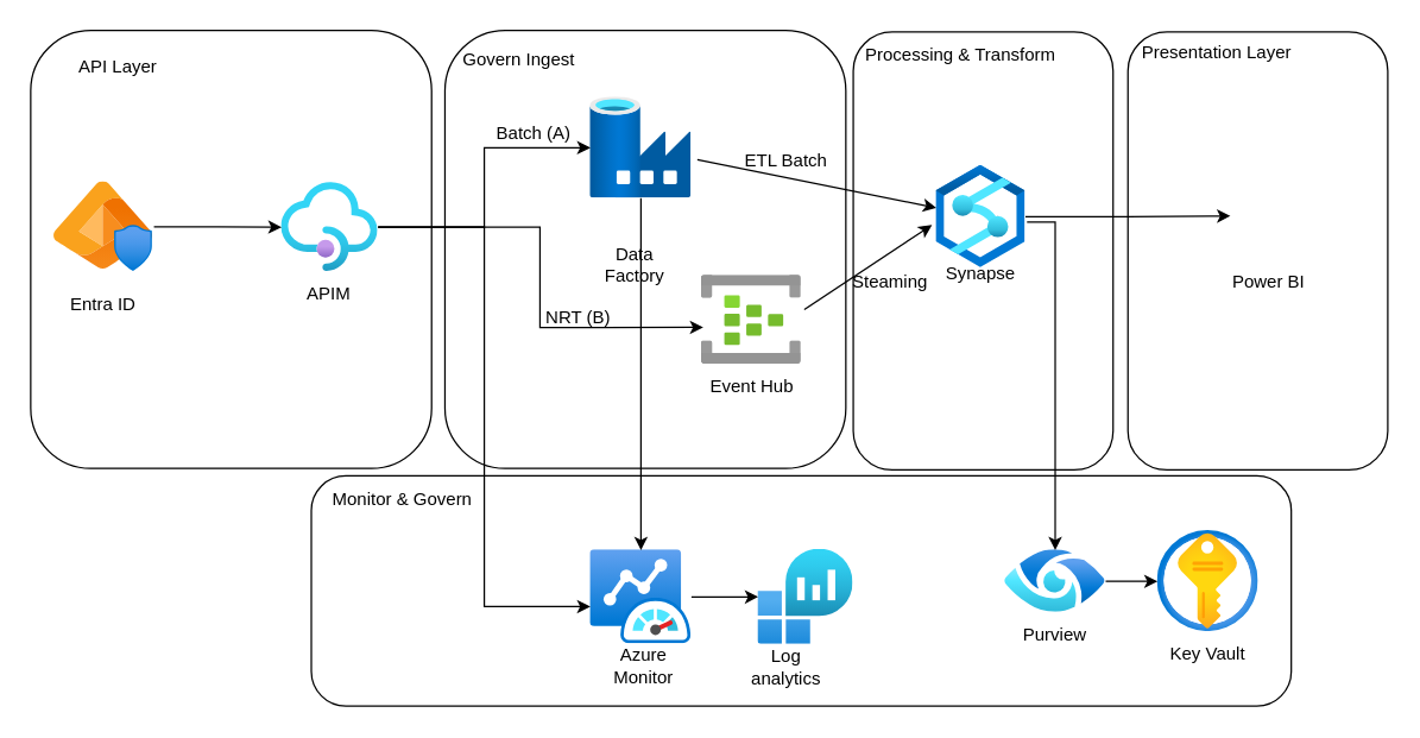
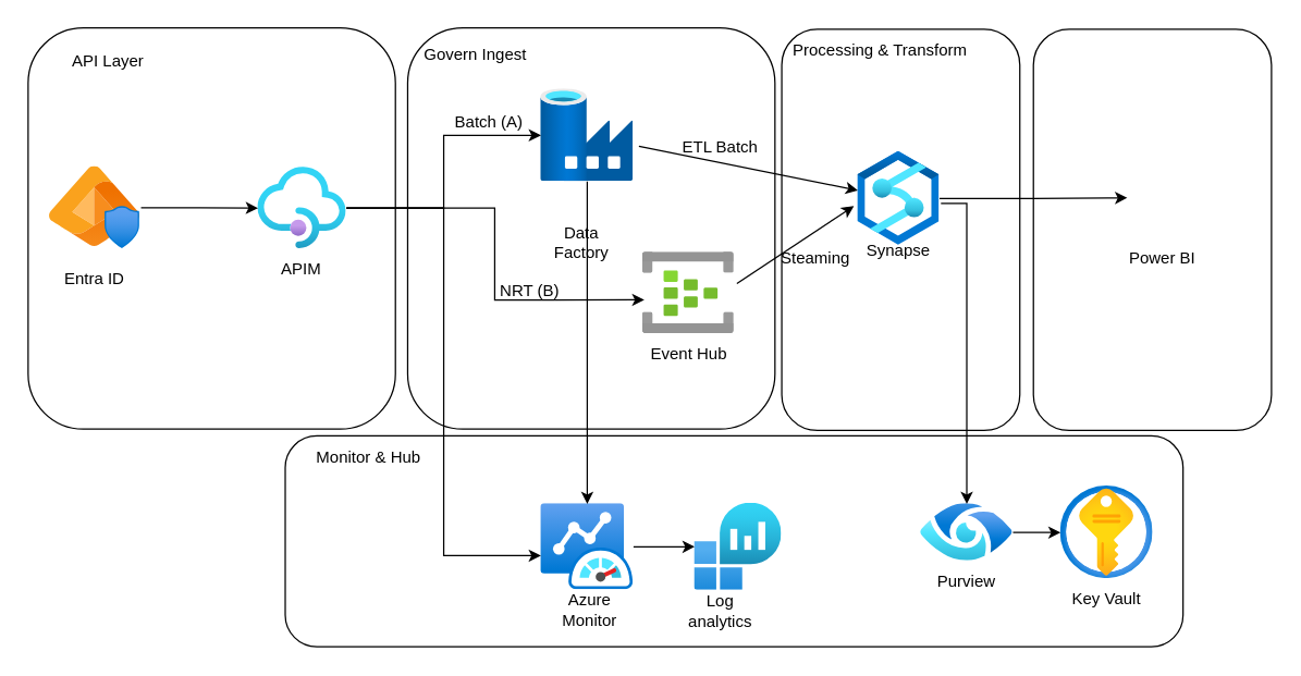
  <mxCell id="0" />
  <mxCell id="1" parent="0" />
  <mxCell id="2" value="" style="rounded=1;whiteSpace=wrap;html=1;" vertex="1" parent="1"><mxGeometry x="574" y="21" width="175" height="295" as="geometry" /></mxCell>
  <mxCell id="3" value="" style="rounded=1;whiteSpace=wrap;html=1;fillColor=#FFFFFF;" vertex="1" parent="1"><mxGeometry x="209" y="320" width="660" height="155" as="geometry" /></mxCell>
  <mxCell id="4" value="" style="rounded=1;whiteSpace=wrap;html=1;" vertex="1" parent="1"><mxGeometry x="20" y="20" width="270" height="295" as="geometry" /></mxCell>
  <mxCell id="5" value="API Layer" style="text;html=1;align=center;verticalAlign=middle;whiteSpace=wrap;rounded=0;" vertex="1" parent="1"><mxGeometry x="49" y="30" width="60" height="30" as="geometry" /></mxCell>
  <mxCell id="6" value="" style="group" vertex="1" connectable="0" parent="1"><mxGeometry x="35" y="122" width="68" height="97.5" as="geometry" /></mxCell>
  <mxCell id="7" value="" style="image;aspect=fixed;html=1;points=[];align=center;fontSize=12;image=img/lib/azure2/identity/Entra_ID_Protection.svg;" vertex="1" parent="6"><mxGeometry width="68" height="60.44" as="geometry" /></mxCell>
  <mxCell id="8" value="Entra ID" style="text;html=1;align=center;verticalAlign=middle;whiteSpace=wrap;rounded=0;" vertex="1" parent="6"><mxGeometry x="4" y="67.5" width="60" height="30" as="geometry" /></mxCell>
  <mxCell id="9" value="" style="group" vertex="1" connectable="0" parent="1"><mxGeometry x="189" y="122.5" width="65" height="90" as="geometry" /></mxCell>
  <mxCell id="10" value="" style="image;aspect=fixed;html=1;points=[];align=center;fontSize=12;image=img/lib/azure2/app_services/API_Management_Services.svg;" vertex="1" parent="9"><mxGeometry width="65" height="60" as="geometry" /></mxCell>
  <mxCell id="11" value="APIM" style="text;html=1;align=center;verticalAlign=middle;whiteSpace=wrap;rounded=0;" vertex="1" parent="9"><mxGeometry x="2" y="60" width="60" height="30" as="geometry" /></mxCell>
  <mxCell id="12" style="edgeStyle=orthogonalEdgeStyle;rounded=0;orthogonalLoop=1;jettySize=auto;html=1;" edge="1" parent="1" source="7" target="10"><mxGeometry relative="1" as="geometry" /></mxCell>
  <mxCell id="13" value="" style="rounded=1;whiteSpace=wrap;html=1;" vertex="1" parent="1"><mxGeometry x="299" y="20" width="270" height="295" as="geometry" /></mxCell>
  <mxCell id="14" value="Govern Ingest" style="text;html=1;align=center;verticalAlign=middle;whiteSpace=wrap;rounded=0;" vertex="1" parent="1"><mxGeometry x="279" y="25" width="140" height="30" as="geometry" /></mxCell>
  <mxCell id="15" value="" style="edgeStyle=orthogonalEdgeStyle;rounded=0;orthogonalLoop=1;jettySize=auto;html=1;" edge="1" parent="1" source="16" target="30"><mxGeometry relative="1" as="geometry" /></mxCell>
  <mxCell id="16" value="" style="image;aspect=fixed;html=1;points=[];align=center;fontSize=12;image=img/lib/azure2/other/Azure_Monitor_Dashboard.svg;" vertex="1" parent="1"><mxGeometry x="397" y="370" width="68" height="63.2" as="geometry" /></mxCell>
  <mxCell id="17" style="edgeStyle=orthogonalEdgeStyle;rounded=0;orthogonalLoop=1;jettySize=auto;html=1;" edge="1" parent="1" source="18" target="16"><mxGeometry relative="1" as="geometry" /></mxCell>
  <mxCell id="18" value="" style="image;aspect=fixed;html=1;points=[];align=center;fontSize=12;image=img/lib/azure2/databases/Data_Factory.svg;" vertex="1" parent="1"><mxGeometry x="397" y="65" width="68" height="68" as="geometry" /></mxCell>
  <mxCell id="19" value="Data Factory" style="text;html=1;align=center;verticalAlign=middle;whiteSpace=wrap;rounded=0;" vertex="1" parent="1"><mxGeometry x="397" y="163" width="60" height="30" as="geometry" /></mxCell>
  <mxCell id="20" style="edgeStyle=orthogonalEdgeStyle;rounded=0;orthogonalLoop=1;jettySize=auto;html=1;" edge="1" parent="1" source="10" target="18"><mxGeometry relative="1" as="geometry" /></mxCell>
  <mxCell id="21" style="edgeStyle=orthogonalEdgeStyle;rounded=0;orthogonalLoop=1;jettySize=auto;html=1;entryX=0;entryY=0.601;entryDx=0;entryDy=0;entryPerimeter=0;" edge="1" parent="1" source="10" target="16"><mxGeometry relative="1" as="geometry" /></mxCell>
  <mxCell id="22" value="" style="image;aspect=fixed;html=1;points=[];align=center;fontSize=12;image=img/lib/azure2/analytics/Event_Hubs.svg;" vertex="1" parent="1"><mxGeometry x="472" y="185" width="67" height="60" as="geometry" /></mxCell>
  <mxCell id="23" value="Event Hub" style="text;html=1;align=center;verticalAlign=middle;whiteSpace=wrap;rounded=0;" vertex="1" parent="1"><mxGeometry x="476" y="245" width="60" height="30" as="geometry" /></mxCell>
  <mxCell id="24" style="edgeStyle=orthogonalEdgeStyle;rounded=0;orthogonalLoop=1;jettySize=auto;html=1;entryX=0.015;entryY=0.583;entryDx=0;entryDy=0;entryPerimeter=0;" edge="1" parent="1" source="10" target="22"><mxGeometry relative="1" as="geometry" /></mxCell>
- <mxCell id="25" value="Monitor &amp;amp; Govern" style="text;html=1;align=center;verticalAlign=middle;whiteSpace=wrap;rounded=0;" vertex="1" parent="1"><mxGeometry x="160" y="321" width="221" height="30" as="geometry" /></mxCell>
+ <mxCell id="25" value="Monitor &amp;amp; Hub" style="text;html=1;align=center;verticalAlign=middle;whiteSpace=wrap;rounded=0;" vertex="1" parent="1"><mxGeometry x="160" y="321" width="221" height="30" as="geometry" /></mxCell>
  <mxCell id="26" value="Azure Monitor" style="text;html=1;align=center;verticalAlign=middle;whiteSpace=wrap;rounded=0;" vertex="1" parent="1"><mxGeometry x="403" y="433.2" width="60" height="30" as="geometry" /></mxCell>
  <mxCell id="27" value="" style="endArrow=classic;html=1;rounded=0;exitX=1.03;exitY=0.383;exitDx=0;exitDy=0;exitPerimeter=0;entryX=-0.05;entryY=0.58;entryDx=0;entryDy=0;entryPerimeter=0;" edge="1" parent="1" source="22" target="33"><mxGeometry width="50" height="50" relative="1" as="geometry"><mxPoint x="449" y="275" as="sourcePoint" /><mxPoint x="499" y="225" as="targetPoint" /></mxGeometry></mxCell>
  <mxCell id="28" value="" style="endArrow=classic;html=1;rounded=0;exitX=0.941;exitY=0.618;exitDx=0;exitDy=0;exitPerimeter=0;" edge="1" parent="1" target="33"><mxGeometry width="50" height="50" relative="1" as="geometry"><mxPoint x="468.988" y="107.024" as="sourcePoint" /><mxPoint x="677" y="135" as="targetPoint" /></mxGeometry></mxCell>
  <mxCell id="29" value="Processing &amp;amp; Transform" style="text;html=1;align=center;verticalAlign=middle;whiteSpace=wrap;rounded=0;" vertex="1" parent="1"><mxGeometry x="554" y="22" width="185" height="30" as="geometry" /></mxCell>
  <mxCell id="30" value="" style="image;aspect=fixed;html=1;points=[];align=center;fontSize=12;image=img/lib/azure2/analytics/Log_Analytics_Workspaces.svg;" vertex="1" parent="1"><mxGeometry x="510" y="369.5" width="64" height="64" as="geometry" /></mxCell>
  <mxCell id="31" value="Log analytics" style="text;html=1;align=center;verticalAlign=middle;whiteSpace=wrap;rounded=0;" vertex="1" parent="1"><mxGeometry x="499" y="433.5" width="60" height="30" as="geometry" /></mxCell>
  <mxCell id="32" value="" style="group" vertex="1" connectable="0" parent="1"><mxGeometry x="630" y="111" width="60" height="88" as="geometry" /></mxCell>
  <mxCell id="33" value="" style="image;aspect=fixed;html=1;points=[];align=center;fontSize=12;image=img/lib/azure2/databases/Azure_Synapse_Analytics.svg;" vertex="1" parent="32"><mxGeometry width="60" height="69" as="geometry" /></mxCell>
  <mxCell id="34" value="Synapse" style="text;html=1;align=center;verticalAlign=middle;whiteSpace=wrap;rounded=0;" vertex="1" parent="32"><mxGeometry y="58" width="60" height="30" as="geometry" /></mxCell>
  <mxCell id="35" value="" style="edgeStyle=orthogonalEdgeStyle;rounded=0;orthogonalLoop=1;jettySize=auto;html=1;" edge="1" parent="1" source="36" target="39"><mxGeometry relative="1" as="geometry" /></mxCell>
  <mxCell id="36" value="" style="image;aspect=fixed;html=1;points=[];align=center;fontSize=12;image=img/lib/azure2/databases/Azure_Purview_Accounts.svg;" vertex="1" parent="1"><mxGeometry x="676" y="370" width="68" height="42" as="geometry" /></mxCell>
  <mxCell id="37" style="edgeStyle=orthogonalEdgeStyle;rounded=0;orthogonalLoop=1;jettySize=auto;html=1;exitX=1.017;exitY=0.551;exitDx=0;exitDy=0;exitPerimeter=0;" edge="1" parent="1" source="33" target="36"><mxGeometry relative="1" as="geometry" /></mxCell>
  <mxCell id="38" value="Purview" style="text;html=1;align=center;verticalAlign=middle;whiteSpace=wrap;rounded=0;" vertex="1" parent="1"><mxGeometry x="680" y="412" width="60" height="30" as="geometry" /></mxCell>
  <mxCell id="39" value="" style="image;aspect=fixed;html=1;points=[];align=center;fontSize=12;image=img/lib/azure2/security/Key_Vaults.svg;" vertex="1" parent="1"><mxGeometry x="779" y="357" width="68" height="68" as="geometry" /></mxCell>
  <mxCell id="40" value="Key Vault" style="text;html=1;align=center;verticalAlign=middle;whiteSpace=wrap;rounded=0;" vertex="1" parent="1"><mxGeometry x="783" y="425" width="60" height="30" as="geometry" /></mxCell>
  <mxCell id="41" value="" style="rounded=1;whiteSpace=wrap;html=1;" vertex="1" parent="1"><mxGeometry x="759" y="21" width="175" height="295" as="geometry" /></mxCell>
- <mxCell id="42" value="Presentation Layer" style="text;html=1;align=center;verticalAlign=middle;whiteSpace=wrap;rounded=0;" vertex="1" parent="1"><mxGeometry x="759" y="20" width="120" height="30" as="geometry" /></mxCell>
  <mxCell id="43" value="" style="image;aspect=fixed;html=1;points=[];align=center;fontSize=12;image=img/lib/azure2/power_platform/PowerBI.svg;" vertex="1" parent="1"><mxGeometry x="828" y="111" width="51" height="68" as="geometry" /></mxCell>
  <mxCell id="44" style="edgeStyle=orthogonalEdgeStyle;rounded=0;orthogonalLoop=1;jettySize=auto;html=1;" edge="1" parent="1" source="33" target="43"><mxGeometry relative="1" as="geometry" /></mxCell>
  <mxCell id="45" value="Power BI" style="text;html=1;align=center;verticalAlign=middle;whiteSpace=wrap;rounded=0;" vertex="1" parent="1"><mxGeometry x="823.5" y="174.5" width="60" height="30" as="geometry" /></mxCell>
  <mxCell id="46" value="NRT (B)" style="text;html=1;align=center;verticalAlign=middle;whiteSpace=wrap;rounded=0;" vertex="1" parent="1"><mxGeometry x="359" y="199" width="60" height="30" as="geometry" /></mxCell>
  <mxCell id="47" value="Batch (A)" style="text;html=1;align=center;verticalAlign=middle;whiteSpace=wrap;rounded=0;" vertex="1" parent="1"><mxGeometry x="329" y="75" width="60" height="30" as="geometry" /></mxCell>
  <mxCell id="48" value="ETL Batch" style="text;html=1;align=center;verticalAlign=middle;whiteSpace=wrap;rounded=0;" vertex="1" parent="1"><mxGeometry x="499" y="92.5" width="60" height="30" as="geometry" /></mxCell>
  <mxCell id="49" value="Steaming" style="text;html=1;align=center;verticalAlign=middle;whiteSpace=wrap;rounded=0;" vertex="1" parent="1"><mxGeometry x="569" y="174.5" width="60" height="30" as="geometry" /></mxCell>
